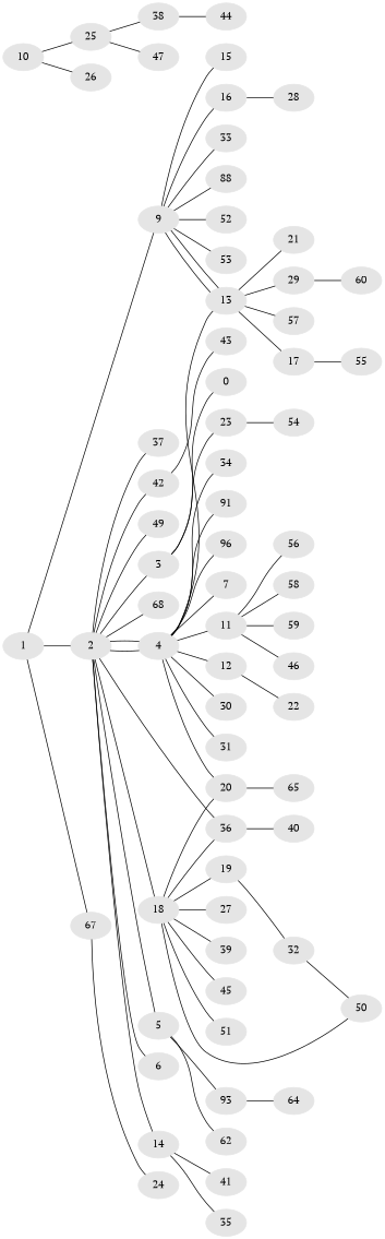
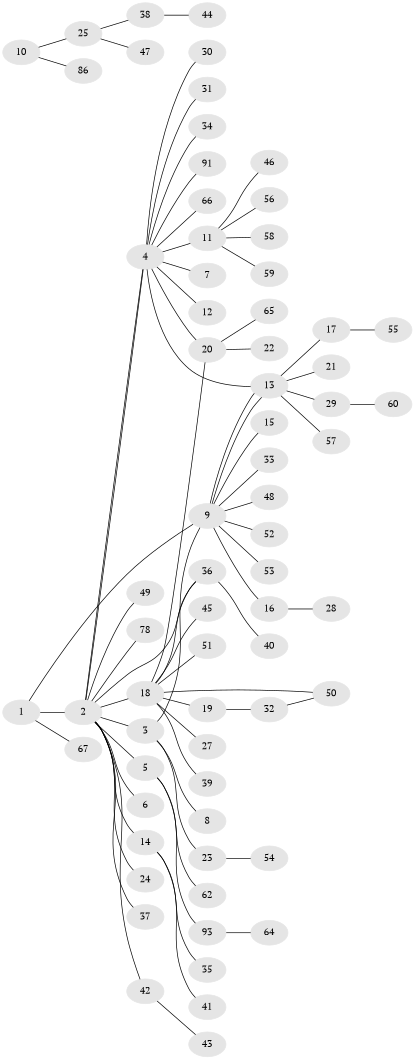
  graph {
    fontname="PT Serif"
    rankdir=LR
    node [color=gray90 fontname="PT Serif" style=filled]
    edge [fontname="PT Serif"]
    1
    2
    9
    67
    3
    4
    5
    6
    14
    18
    24
    36
    37
    42
    49
-   68
+   68 [label=78]
    13
    15
    16
    33
-   48 [label=88]
+   48
    52
    53
-   8 [label=0]
+   8
    23
    7
    11
    12
    20
    30
    31
    34
    n33 [label=91]
-   66 [label=96]
+   66
    62
    n36 [label=93]
    10
    25
-   26
+   26 [label=86]
    35
    41
    19
    27
    39
    45
    50
    51
    40
    43
    54
    46
    56
    58
    59
    17
    21
    29
    57
    22
    65
    64
    28
    38
    47
    55
    60
    32
    44
    1 -- 2
    1 -- 9
    1 -- 67
    2 -- 3
    2 -- 4
    2 -- 4
    2 -- 5
    2 -- 6
    2 -- 14
    2 -- 18
-   67 -- 24
+   2 -- 24
    2 -- 36
    2 -- 37
    2 -- 42
    2 -- 49
    2 -- 68
    9 -- 13
    9 -- 13
    9 -- 15
    9 -- 16
    9 -- 33
    9 -- 48
    9 -- 52
    9 -- 53
+   3 -- 9
    3 -- 8
    3 -- 23
    4 -- 13
    4 -- 7
    4 -- 11
    4 -- 12
    4 -- 20
    4 -- 30
    4 -- 31
    4 -- 34
    4 -- n33
    4 -- 66
    5 -- 62
    5 -- n36
    14 -- 35
    14 -- 41
    18 -- 36
    18 -- 20
    18 -- 19
    18 -- 27
    18 -- 39
    18 -- 45
    18 -- 50
    18 -- 51
    36 -- 40
    42 -- 43
    13 -- 17
    13 -- 21
    13 -- 29
    13 -- 57
    16 -- 28
    23 -- 54
    11 -- 46
    11 -- 56
    11 -- 58
    11 -- 59
-   12 -- 22
+   20 -- 22
    20 -- 65
    n36 -- 64
    10 -- 25
    10 -- 26
    25 -- 38
    25 -- 47
    19 -- 32
    17 -- 55
    29 -- 60
    38 -- 44
    32 -- 50
  }
